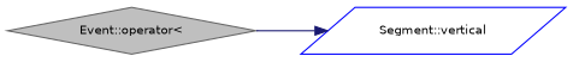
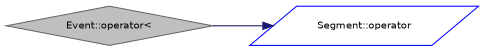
  digraph {
    rankdir=LR
    node [fontname=Helvetica fontsize=10 style=filled]
    n1 [color=gray40 fillcolor=grey75 fontcolor=black height=0.2 label="Event::operator\<" shape=diamond width=0.4]
-   n2 [color=blue fillcolor=white height=0.2 label="Segment::vertical" shape=parallelogram width=0.4]
+   n2 [color=blue fillcolor=white height=0.2 label="Segment::operator" shape=parallelogram width=0.4]
    n1 -> n2 [color=midnightblue fontname=Helvetica fontsize=10 labelfontname=Helvetica labelfontsize=10 style=solid arrowhead=normal]
  }
